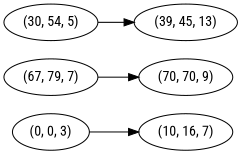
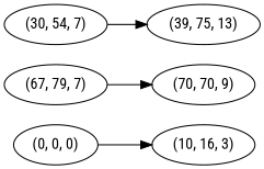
  digraph {
    fontname="Roboto Condensed"
    rankdir=LR
    node [fontname="Roboto Condensed"]
    edge [fontname="Roboto Condensed"]
-   "(0, 0, 0)" [label="(0, 0, 3)"]
-   "(10, 16, 7)"
+   "(0, 0, 0)"
+   "(10, 16, 7)" [label="(10, 16, 3)"]
    n3 [label="(70, 70, 9)"]
    "(67, 79, 7)"
-   "(30, 54, 5)"
-   "(39, 45, 13)"
+   "(30, 54, 5)" [label="(30, 54, 7)"]
+   "(39, 45, 13)" [label="(39, 75, 13)"]
    "(0, 0, 0)" -> "(10, 16, 7)"
    "(67, 79, 7)" -> n3
    "(30, 54, 5)" -> "(39, 45, 13)"
  }
